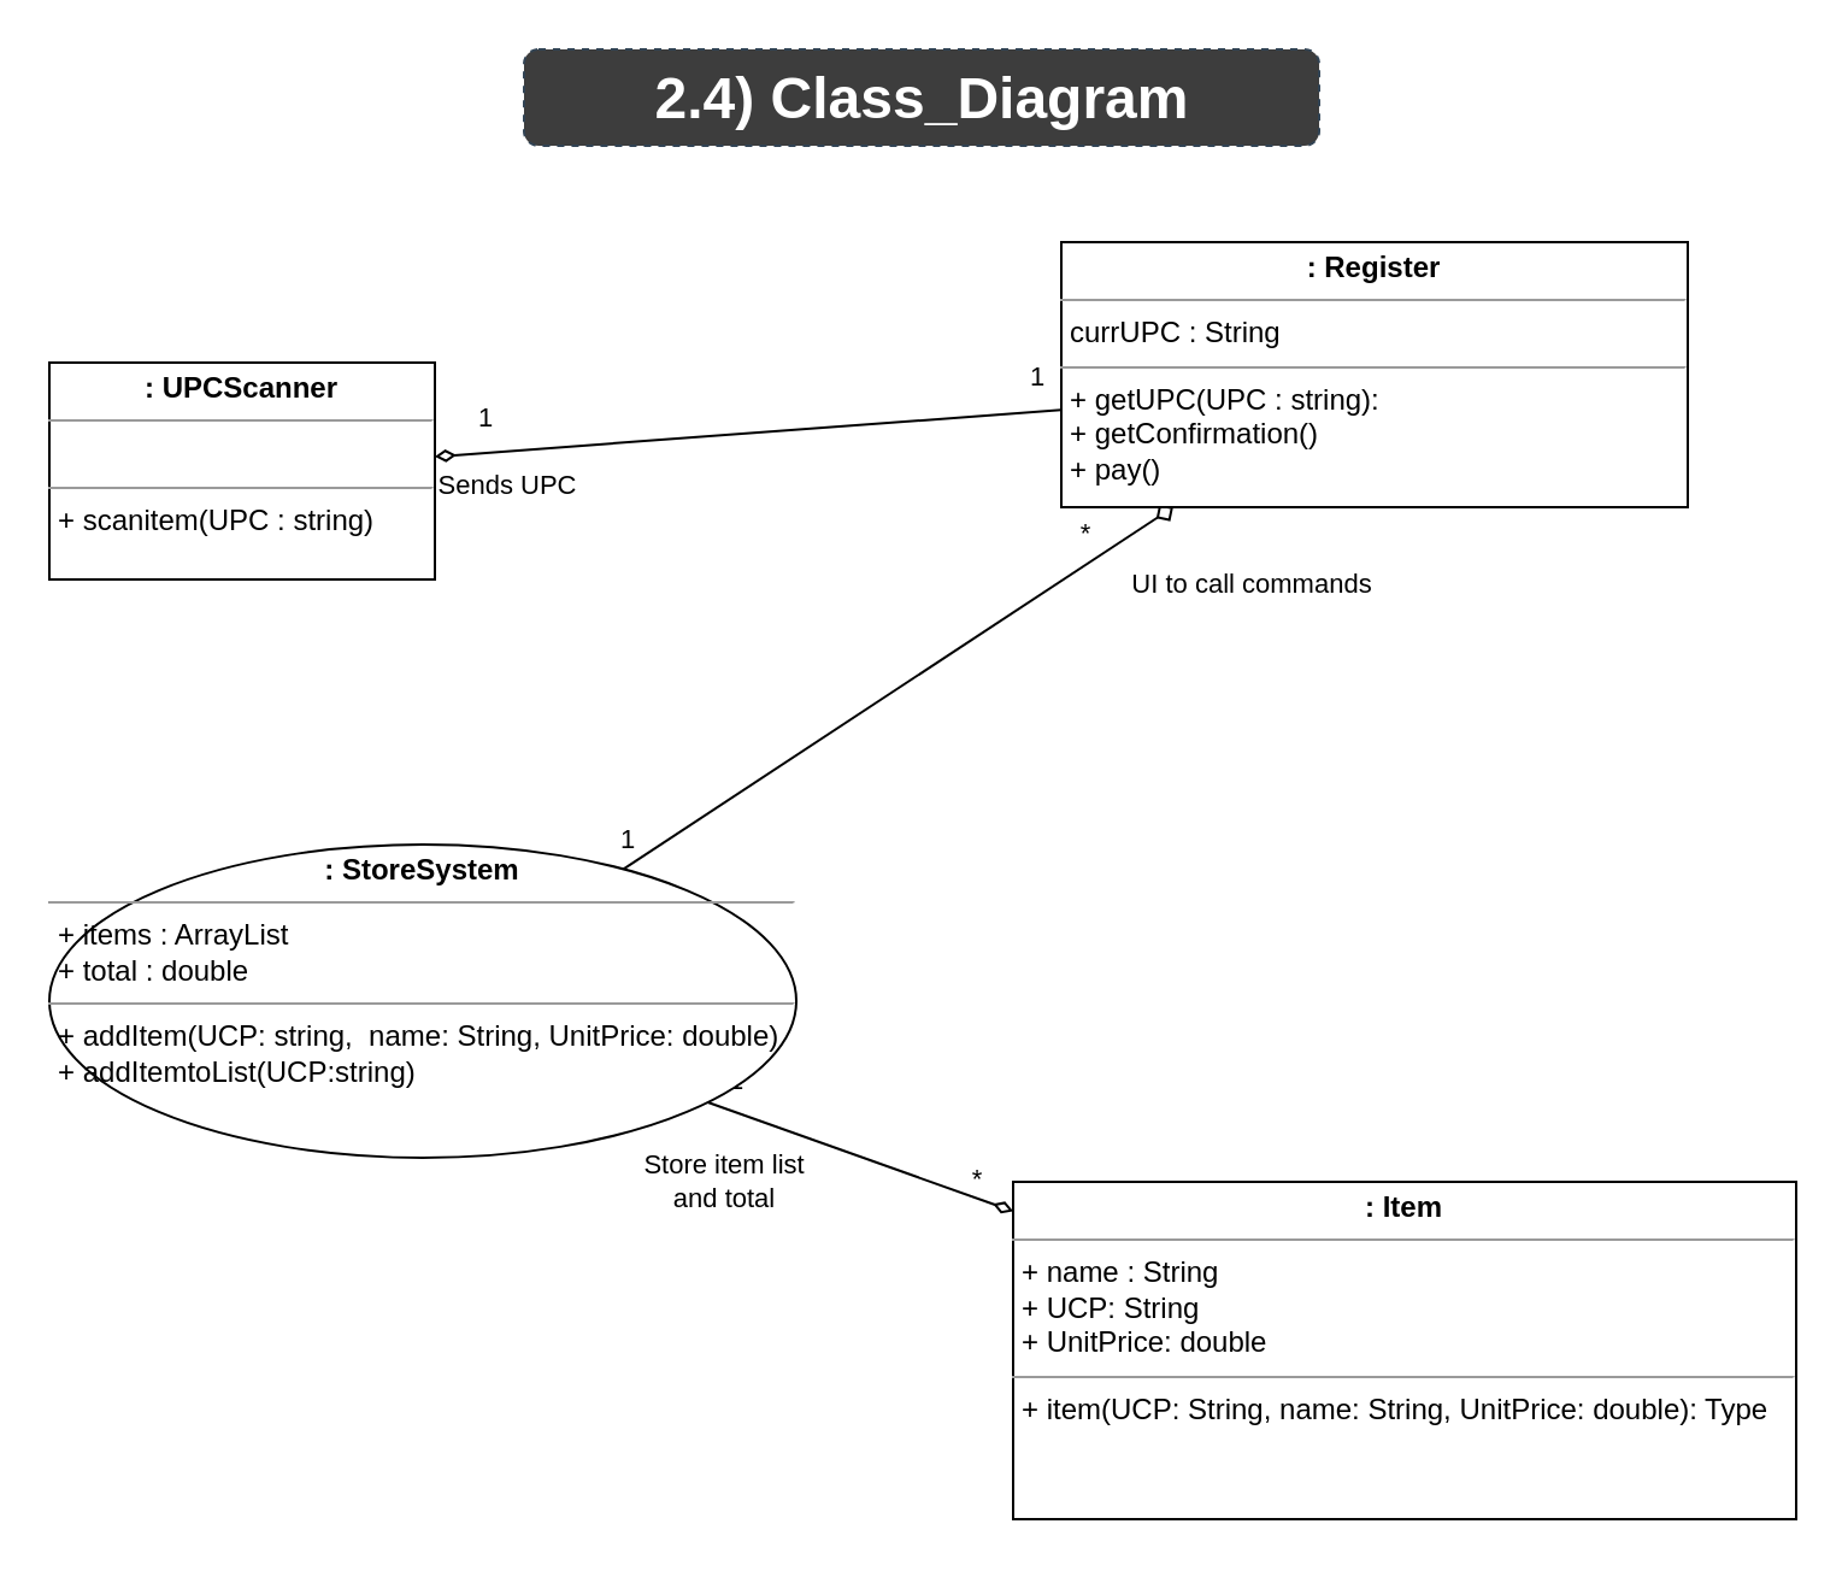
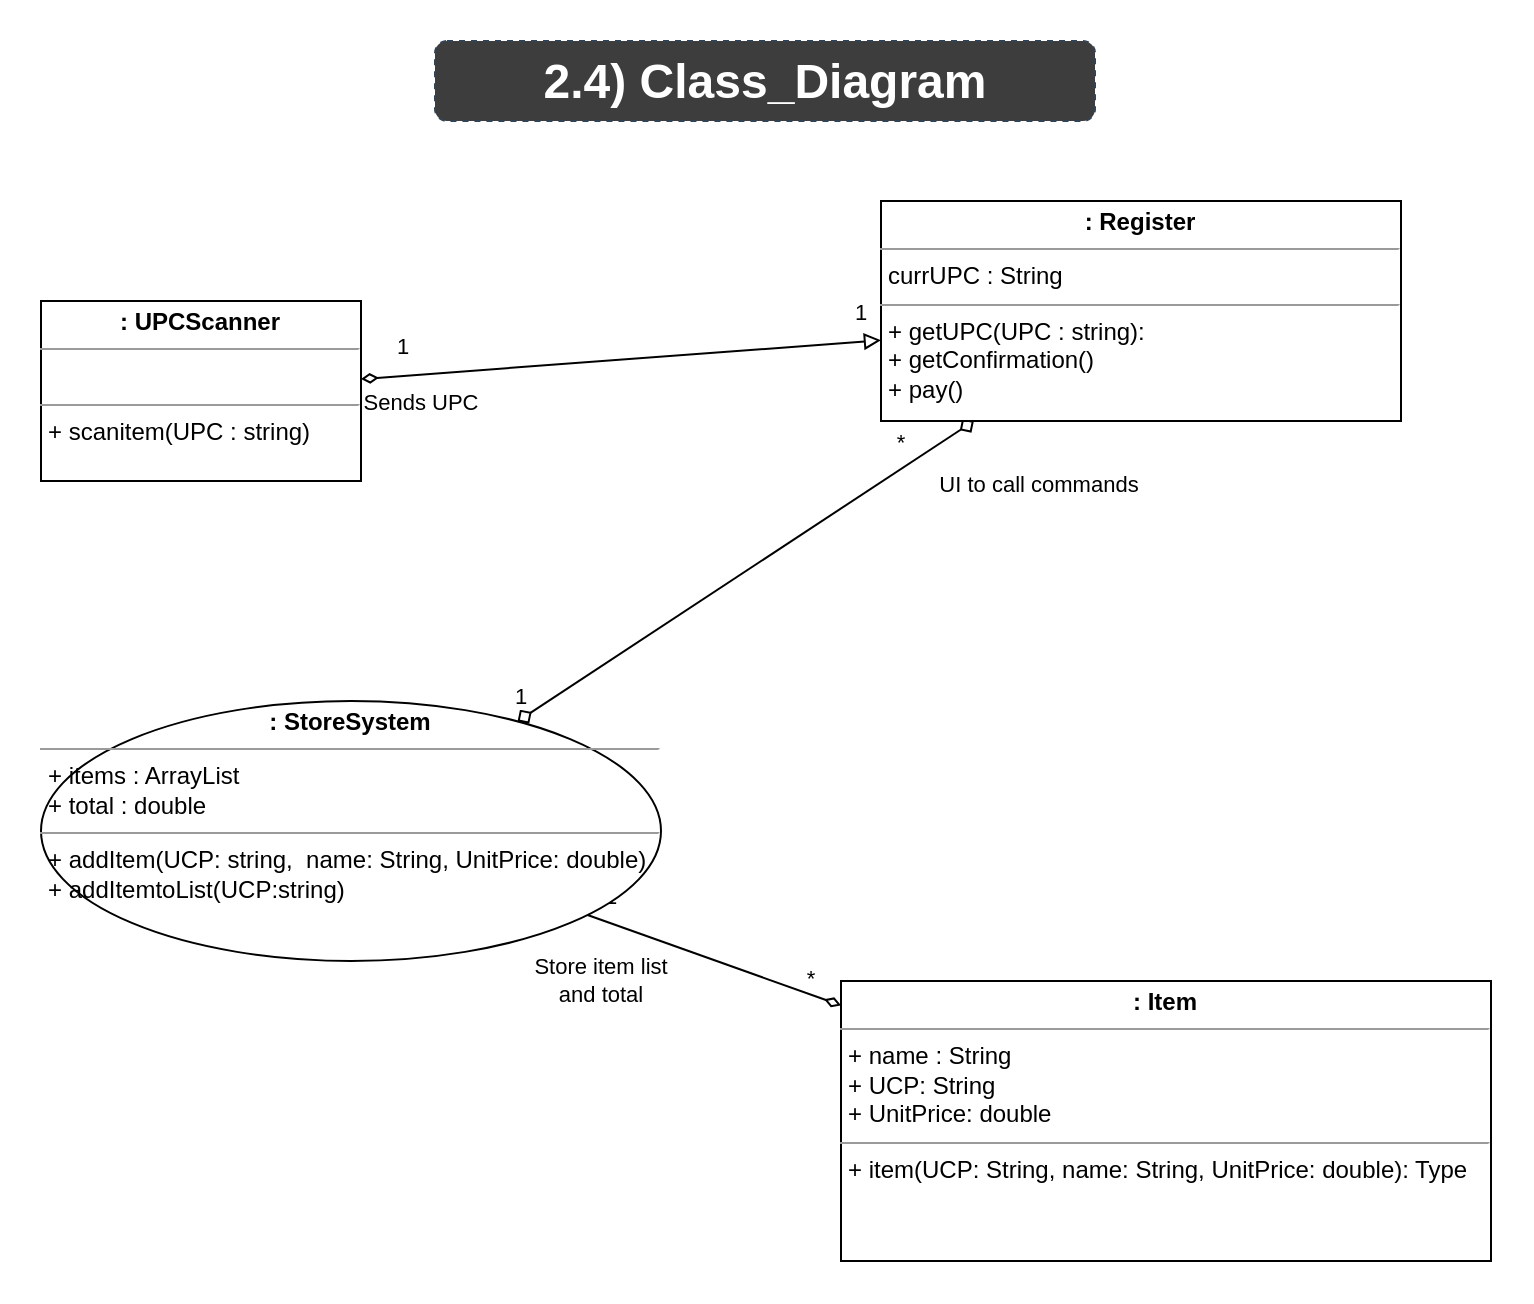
  <mxCell id="0" />
  <mxCell id="1" parent="0" />
- <mxCell id="2" style="rounded=0;orthogonalLoop=1;jettySize=auto;html=1;entryX=0;entryY=0.633;entryDx=0;entryDy=0;entryPerimeter=0;endArrow=none;endFill=0;startArrow=diamondThin;startFill=0;" parent="1" source="6" target="11" edge="1"><mxGeometry relative="1" as="geometry" /></mxCell>
+ <mxCell id="2" style="rounded=0;orthogonalLoop=1;jettySize=auto;html=1;entryX=0;entryY=0.633;entryDx=0;entryDy=0;entryPerimeter=0;endArrow=block;endFill=0;startArrow=diamondThin;startFill=0;" parent="1" source="6" target="11" edge="1"><mxGeometry relative="1" as="geometry" /></mxCell>
  <mxCell id="3" value="1" style="edgeLabel;html=1;align=center;verticalAlign=middle;resizable=0;points=[];" parent="2" vertex="1" connectable="0"><mxGeometry x="-0.794" y="-3" relative="1" as="geometry"><mxPoint x="-7" y="-18" as="offset" /></mxGeometry></mxCell>
  <mxCell id="4" value="1" style="edgeLabel;html=1;align=center;verticalAlign=middle;resizable=0;points=[];" parent="2" vertex="1" connectable="0"><mxGeometry x="0.916" y="1" relative="1" as="geometry"><mxPoint y="-14" as="offset" /></mxGeometry></mxCell>
  <mxCell id="5" value="Sends UPC" style="edgeLabel;html=1;align=center;verticalAlign=middle;resizable=0;points=[];" parent="2" vertex="1" connectable="0"><mxGeometry x="-0.715" y="-1" relative="1" as="geometry"><mxPoint x="-7" y="13" as="offset" /></mxGeometry></mxCell>
  <mxCell id="6" value="&lt;p style=&quot;margin:0px;margin-top:4px;text-align:center;&quot;&gt;&lt;b&gt;: UPCScanner&lt;/b&gt;&lt;/p&gt;&lt;hr size=&quot;1&quot;&gt;&lt;p style=&quot;margin:0px;margin-left:4px;&quot;&gt;&lt;br&gt;&lt;/p&gt;&lt;hr size=&quot;1&quot;&gt;&lt;p style=&quot;margin:0px;margin-left:4px;&quot;&gt;+ scanitem(UPC : string)&lt;/p&gt;" style="verticalAlign=top;align=left;overflow=fill;fontSize=12;fontFamily=Helvetica;html=1;" parent="1" vertex="1"><mxGeometry x="20" y="150" width="160" height="90" as="geometry" /></mxCell>
- <mxCell id="7" style="rounded=0;orthogonalLoop=1;jettySize=auto;html=1;endArrow=none;endFill=0;startArrow=diamond;startFill=0;" parent="1" source="11" target="16" edge="1"><mxGeometry relative="1" as="geometry" /></mxCell>
+ <mxCell id="7" style="rounded=0;orthogonalLoop=1;jettySize=auto;html=1;endArrow=diamond;endFill=0;startArrow=diamond;startFill=0;" parent="1" source="11" target="16" edge="1"><mxGeometry relative="1" as="geometry" /></mxCell>
  <mxCell id="8" value="*" style="edgeLabel;html=1;align=center;verticalAlign=middle;resizable=0;points=[];" parent="7" vertex="1" connectable="0"><mxGeometry x="-0.862" y="-1" relative="1" as="geometry"><mxPoint x="-21" y="1" as="offset" /></mxGeometry></mxCell>
  <mxCell id="9" value="1" style="edgeLabel;html=1;align=center;verticalAlign=middle;resizable=0;points=[];" parent="7" vertex="1" connectable="0"><mxGeometry x="0.887" y="1" relative="1" as="geometry"><mxPoint x="-12" y="-5" as="offset" /></mxGeometry></mxCell>
  <mxCell id="10" value="UI to call commands" style="edgeLabel;html=1;align=center;verticalAlign=middle;resizable=0;points=[];" parent="7" vertex="1" connectable="0"><mxGeometry x="-0.714" y="1" relative="1" as="geometry"><mxPoint x="64" y="9" as="offset" /></mxGeometry></mxCell>
  <mxCell id="11" value="&lt;p style=&quot;margin:0px;margin-top:4px;text-align:center;&quot;&gt;&lt;b&gt;: Register&lt;/b&gt;&lt;/p&gt;&lt;hr size=&quot;1&quot;&gt;&lt;p style=&quot;margin:0px;margin-left:4px;&quot;&gt;currUPC : String&lt;/p&gt;&lt;hr size=&quot;1&quot;&gt;&lt;p style=&quot;margin:0px;margin-left:4px;&quot;&gt;+ getUPC(UPC : string):&lt;/p&gt;&lt;p style=&quot;margin:0px;margin-left:4px;&quot;&gt;+ getConfirmation()&lt;/p&gt;&lt;p style=&quot;margin:0px;margin-left:4px;&quot;&gt;+ pay()&lt;/p&gt;" style="verticalAlign=top;align=left;overflow=fill;fontSize=12;fontFamily=Helvetica;html=1;" parent="1" vertex="1"><mxGeometry x="440" y="100" width="260" height="110" as="geometry" /></mxCell>
  <mxCell id="12" style="edgeStyle=none;rounded=0;orthogonalLoop=1;jettySize=auto;html=1;endArrow=diamondThin;endFill=0;" parent="1" source="16" target="17" edge="1"><mxGeometry relative="1" as="geometry" /></mxCell>
  <mxCell id="13" value="*" style="edgeLabel;html=1;align=center;verticalAlign=middle;resizable=0;points=[];" parent="12" vertex="1" connectable="0"><mxGeometry x="0.691" y="-1" relative="1" as="geometry"><mxPoint x="4" y="-8" as="offset" /></mxGeometry></mxCell>
  <mxCell id="14" value="1" style="edgeLabel;html=1;align=center;verticalAlign=middle;resizable=0;points=[];" parent="12" vertex="1" connectable="0"><mxGeometry x="-0.879" relative="1" as="geometry"><mxPoint x="4" y="-12" as="offset" /></mxGeometry></mxCell>
  <mxCell id="15" value="Store item list&lt;br&gt;and total" style="edgeLabel;html=1;align=center;verticalAlign=middle;resizable=0;points=[];" parent="12" vertex="1" connectable="0"><mxGeometry x="-0.636" y="-1" relative="1" as="geometry"><mxPoint x="-16" y="23" as="offset" /></mxGeometry></mxCell>
  <mxCell id="16" value="&lt;p style=&quot;margin:0px;margin-top:4px;text-align:center;&quot;&gt;&lt;b&gt;: StoreSystem&lt;/b&gt;&lt;/p&gt;&lt;hr size=&quot;1&quot;&gt;&lt;p style=&quot;margin:0px;margin-left:4px;&quot;&gt;+ items : ArrayList&lt;/p&gt;&lt;p style=&quot;margin:0px;margin-left:4px;&quot;&gt;+ total : double&lt;/p&gt;&lt;hr size=&quot;1&quot;&gt;&lt;p style=&quot;margin:0px;margin-left:4px;&quot;&gt;+ addItem(UCP: string,&amp;nbsp; name: String, UnitPrice: double)&lt;/p&gt;&lt;p style=&quot;margin:0px;margin-left:4px;&quot;&gt;+ addItemtoList(UCP:string)&lt;/p&gt;" style="ellipse;verticalAlign=top;align=left;overflow=fill;fontSize=12;fontFamily=Helvetica;html=1;" parent="1" vertex="1"><mxGeometry x="20" y="350" width="310" height="130" as="geometry" /></mxCell>
  <mxCell id="17" value="&lt;p style=&quot;margin:0px;margin-top:4px;text-align:center;&quot;&gt;&lt;b&gt;: Item&lt;/b&gt;&lt;/p&gt;&lt;hr size=&quot;1&quot;&gt;&lt;p style=&quot;margin:0px;margin-left:4px;&quot;&gt;+ name : String&lt;/p&gt;&lt;p style=&quot;margin:0px;margin-left:4px;&quot;&gt;+ UCP: String&lt;/p&gt;&lt;p style=&quot;margin:0px;margin-left:4px;&quot;&gt;+ UnitPrice: double&lt;/p&gt;&lt;hr size=&quot;1&quot;&gt;&lt;p style=&quot;margin:0px;margin-left:4px;&quot;&gt;+ item(UCP: String, name: String, UnitPrice: double): Type&lt;/p&gt;" style="verticalAlign=top;align=left;overflow=fill;fontSize=12;fontFamily=Helvetica;html=1;" parent="1" vertex="1"><mxGeometry x="420" y="490" width="325" height="140" as="geometry" /></mxCell>
  <mxCell id="18" value="2.4) Class_Diagram" style="text;strokeColor=#314354;fillColor=#3D3D3D;html=1;fontSize=24;fontStyle=1;verticalAlign=middle;align=center;labelBackgroundColor=none;labelBorderColor=none;spacingTop=1;spacing=5;dashed=1;fontColor=#ffffff;rounded=1;gradientColor=none;gradientDirection=west;" parent="1" vertex="1"><mxGeometry x="217" y="20" width="330" height="40" as="geometry" /></mxCell>
